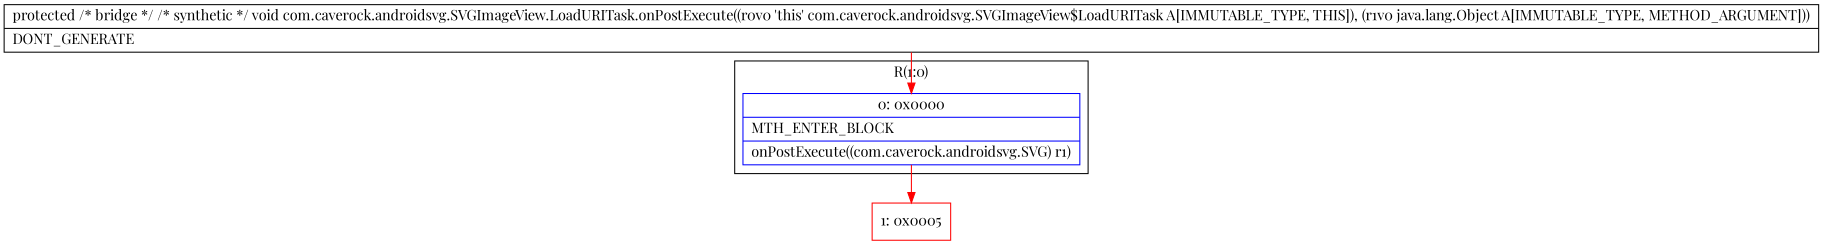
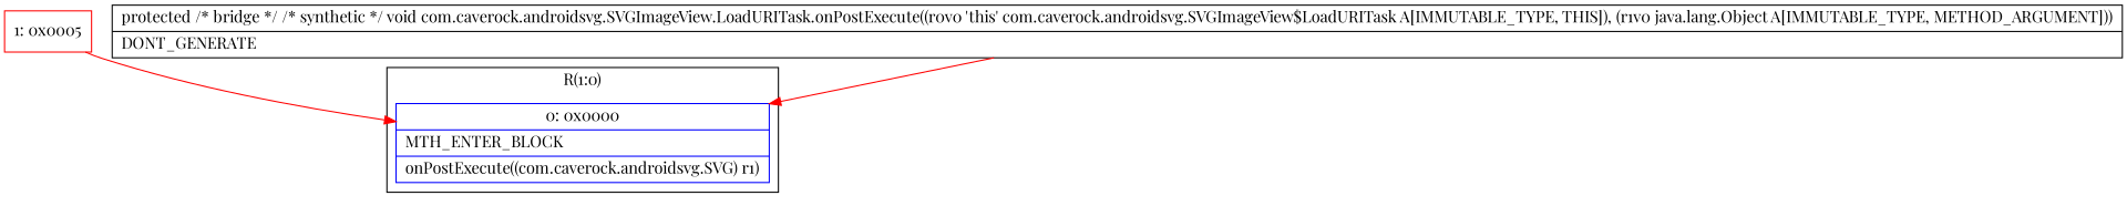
  digraph {
    fontname="Playfair Display"
    node [shape=record fontname="Playfair Display"]
    edge [color=red fontname="Playfair Display"]
    n1 [color=blue label="{0\:\ 0x0000|MTH_ENTER_BLOCK\l|onPostExecute((com.caverock.androidsvg.SVG) r1)\l}"]
    n2 [color=red label="{1\:\ 0x0005}"]
    n3 [label="{protected \/* bridge *\/ \/* synthetic *\/ void com.caverock.androidsvg.SVGImageView.LoadURITask.onPostExecute((r0v0 'this' com.caverock.androidsvg.SVGImageView$LoadURITask A[IMMUTABLE_TYPE, THIS]), (r1v0 java.lang.Object A[IMMUTABLE_TYPE, METHOD_ARGUMENT]))  | DONT_GENERATE\l}"]
    subgraph cluster_1 {
      label="R(1:0)"
      n1
    }
-   n1 -> n2
+   n2 -> n1
    n3 -> n1
  }
